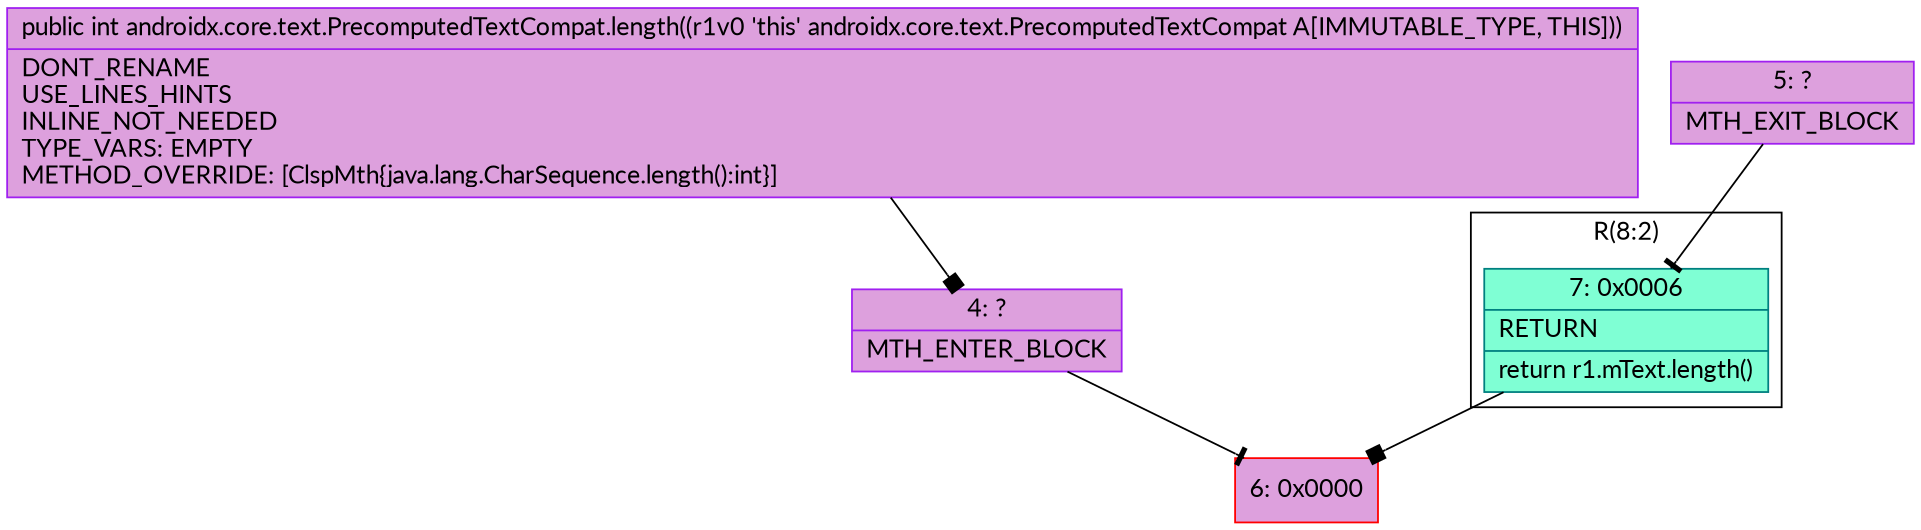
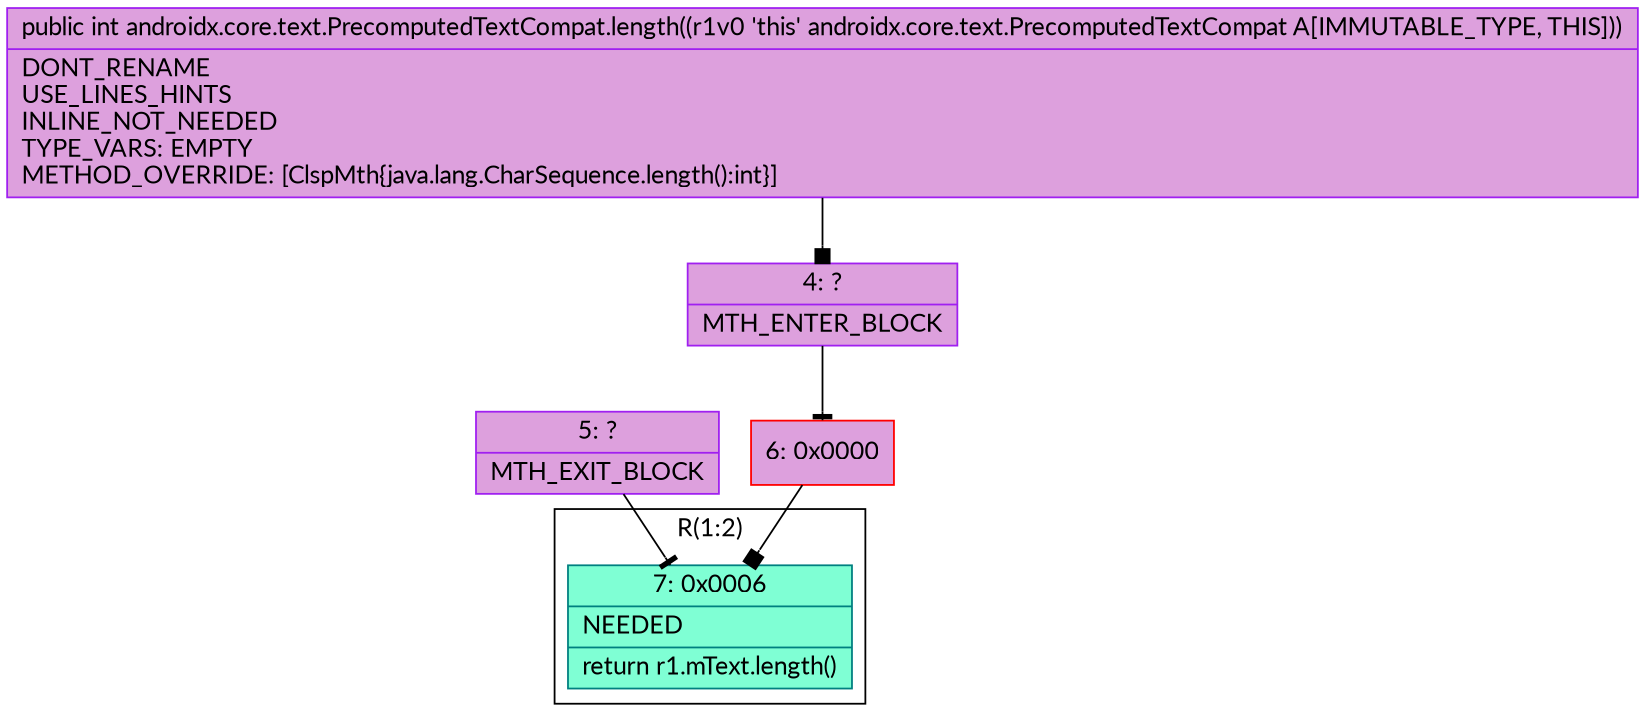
  digraph {
    fontname=Lato
    node [color=purple fillcolor=plum fontname=Lato shape=record style=filled]
    edge [arrowhead=tee fontname=Lato]
-   n1 [color=teal fillcolor=aquamarine label="{7\:\ 0x0006|RETURN\l|return r1.mText.length()\l}"]
+   n1 [color=teal fillcolor=aquamarine label="{7\:\ 0x0006|NEEDED\l|return r1.mText.length()\l}"]
    n2 [label="{5\:\ ?|MTH_EXIT_BLOCK\l}"]
    n3 [label="{4\:\ ?|MTH_ENTER_BLOCK\l}"]
    n4 [color=red label="{6\:\ 0x0000}"]
    n5 [label="{public int androidx.core.text.PrecomputedTextCompat.length((r1v0 'this' androidx.core.text.PrecomputedTextCompat A[IMMUTABLE_TYPE, THIS]))  | DONT_RENAME\lUSE_LINES_HINTS\lINLINE_NOT_NEEDED\lTYPE_VARS: EMPTY\lMETHOD_OVERRIDE: [ClspMth\{java.lang.CharSequence.length():int\}]\l}"]
    subgraph cluster_1 {
-     label="R(8:2)"
+     label="R(1:2)"
      n1
    }
    n2 -> n1
    n3 -> n4
-   n1 -> n4 [arrowhead=box]
+   n4 -> n1 [arrowhead=box]
    n5 -> n3 [arrowhead=box]
  }
